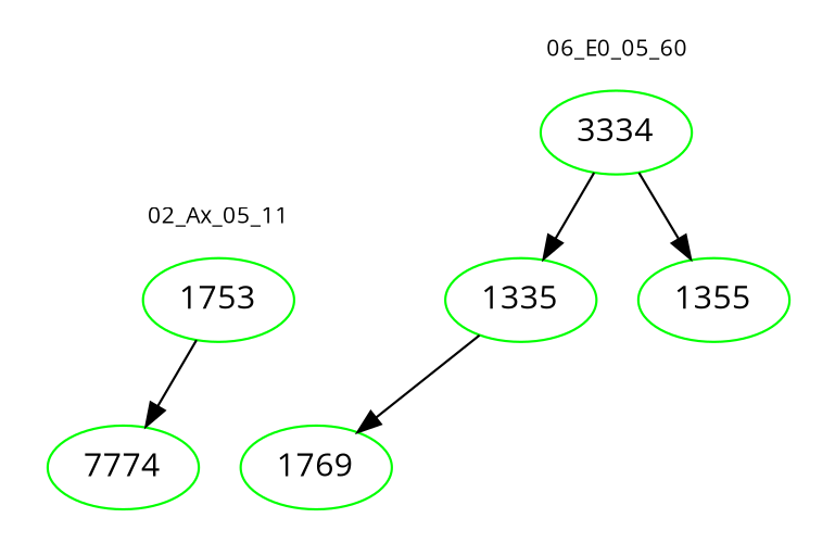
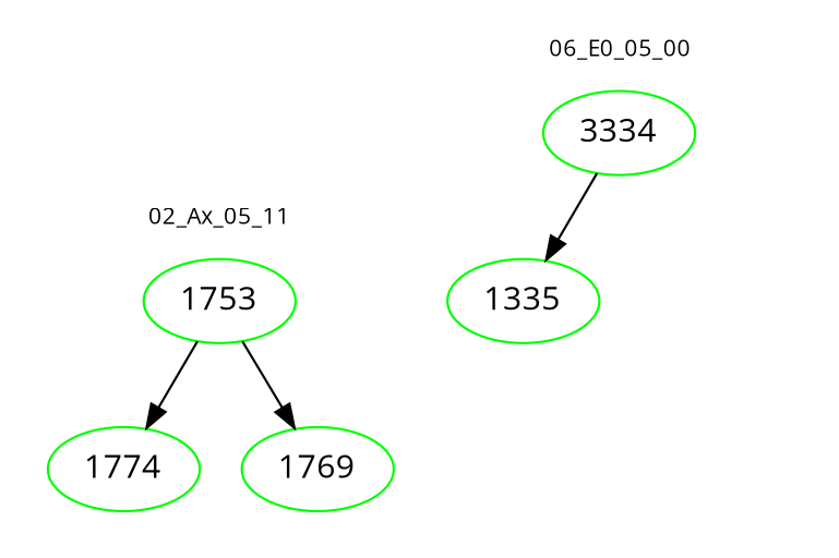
  digraph {
    fontname="Open Sans"
    node [color=green fontname="Open Sans"]
    edge [color=black fontname="Open Sans"]
    n1 [label=1753]
    n2 [label=1769]
-   n3 [label=7774]
+   n3 [label=1774]
    n4 [label=3334]
    n5 [label=1335]
-   n6 [label=1355]
    subgraph cluster_1 {
      color=white
      fontsize=10
      label="02_Ax_05_11"
      n1
      n2
      n3
    }
    subgraph cluster_2 {
      color=white
      fontsize=10
-     label="06_E0_05_60"
+     label="06_E0_05_00"
      n4
      n5
-     n6
    }
-   n5 -> n2
+   n1 -> n2
    n1 -> n3
    n4 -> n5
-   n4 -> n6
  }
